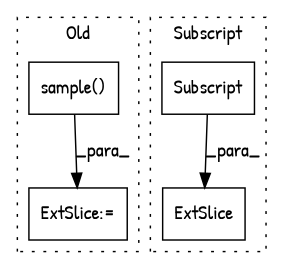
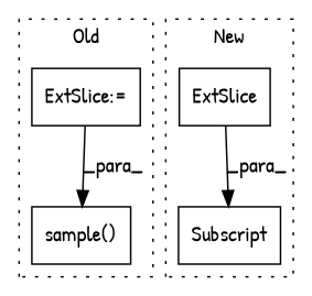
  digraph {
    fontname="Patrick Hand"
    node [fontname="Patrick Hand" shape=box]
    edge [fontname="Patrick Hand"]
    n1 [a=75 l="20,1" label="sample()" s="21753,21852"]
    n2 [a=68 l=3 label="ExtSlice:=" s=22255]
    n3 [a=85 l=12 label=ExtSlice s=20731]
    n4 [a=63 l="28,0" label=Subscript s="20731,0"]
    subgraph cluster_1 {
      label=Old
      style=dotted
      n1
      n2
    }
    subgraph cluster_2 {
-     label=Subscript
+     label=New
      style=dotted
      n3
      n4
    }
-   n1 -> n2 [label=_para_]
-   n4 -> n3 [label=_para_]
+   n2 -> n1 [label=_para_]
+   n3 -> n4 [label=_para_]
  }
